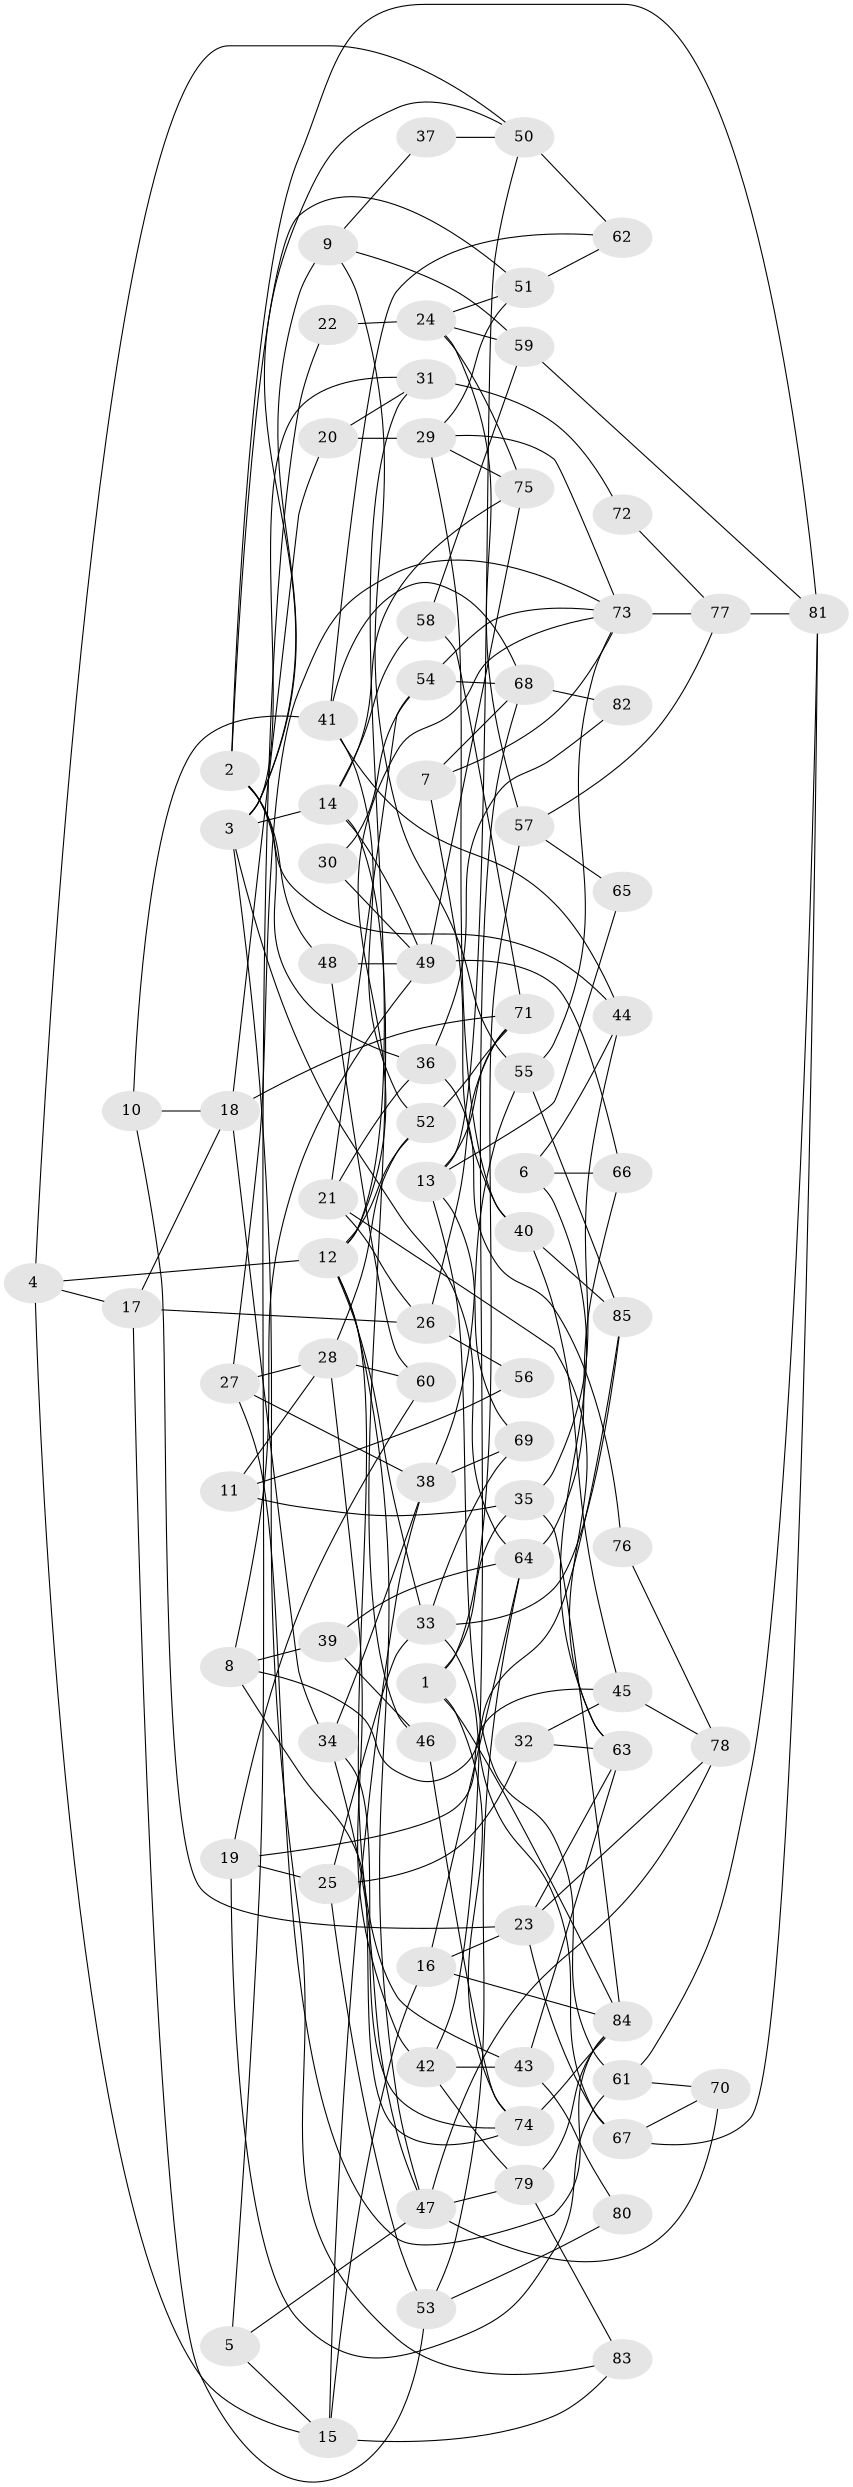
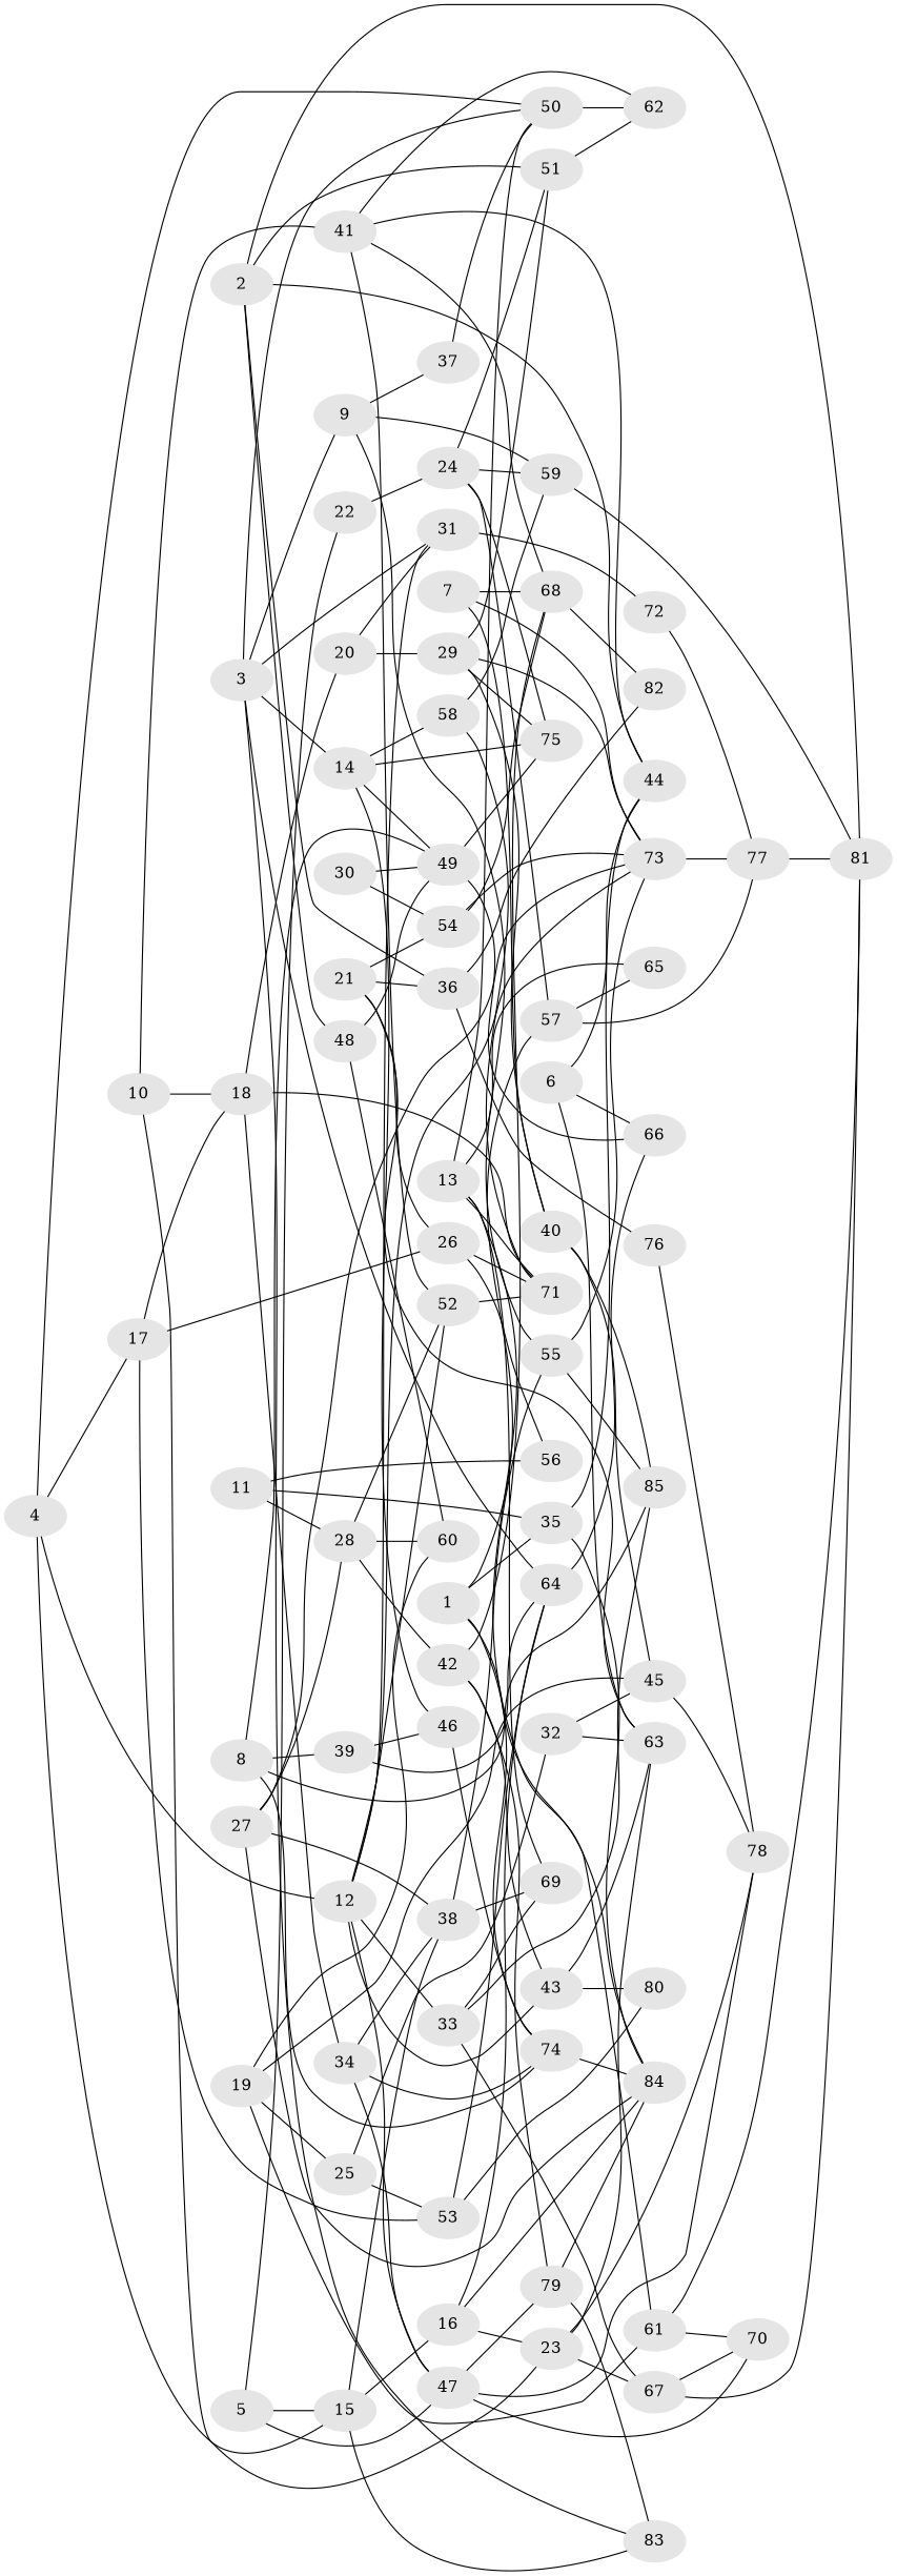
  graph {
    rankdir=LR
    node [color=gray90 style=filled]
    1
    35
    57
    74
    84
    44
    65
    77
    2
    36
    48
    51
    81
    76
    82
    49
    60
    62
    3
    9
    14
    31
    50
    64
    83
    37
    55
    59
    46
    58
    75
    72
    66
    4
    12
    15
    17
    47
    73
    33
    43
    52
    16
    38
    18
    26
    53
    5
    22
    24
    78
    79
    70
    6
    63
    7
    40
    68
    85
    45
    8
    39
    10
    23
    41
    71
    20
    34
    67
    11
    28
    56
    42
    69
    80
    13
    61
    29
    19
    25
    32
    21
    54
    27
    30
    1 -- 35
    1 -- 57
    1 -- 74
    1 -- 84
    35 -- 84
    35 -- 44
    57 -- 65
    57 -- 77
    74 -- 84
    77 -- 81
    2 -- 44
    2 -- 36
    2 -- 48
    2 -- 51
    2 -- 81
    36 -- 76
    36 -- 82
    48 -- 49
    48 -- 60
    51 -- 62
    76 -- 78
    49 -- 75
    49 -- 66
    3 -- 9
    3 -- 14
    3 -- 31
    3 -- 50
    3 -- 64
    3 -- 83
    9 -- 37
    9 -- 55
    9 -- 59
    14 -- 49
    14 -- 46
    14 -- 58
    14 -- 75
    31 -- 72
    50 -- 62
    64 -- 66
    37 -- 50
    55 -- 73
    55 -- 85
    59 -- 81
    46 -- 74
    58 -- 59
    58 -- 71
    72 -- 77
    4 -- 50
    4 -- 12
    4 -- 15
    4 -- 17
    12 -- 31
    12 -- 47
    12 -- 73
    12 -- 33
    12 -- 43
    12 -- 52
    15 -- 83
    15 -- 16
    15 -- 38
    17 -- 18
    17 -- 26
    17 -- 53
    47 -- 78
    47 -- 79
    47 -- 70
    73 -- 77
    33 -- 85
    33 -- 67
    33 -- 69
    43 -- 63
    43 -- 80
    52 -- 71
    16 -- 84
    16 -- 64
    16 -- 23
    38 -- 55
    38 -- 69
    18 -- 71
    18 -- 20
    18 -- 34
    26 -- 71
    26 -- 56
    53 -- 64
    53 -- 80
    5 -- 15
    5 -- 47
    5 -- 22
    22 -- 24
    24 -- 57
    24 -- 51
    24 -- 59
    24 -- 75
    79 -- 84
    79 -- 83
    6 -- 44
    6 -- 66
    6 -- 63
    7 -- 73
    7 -- 40
    7 -- 68
    40 -- 85
    40 -- 45
    68 -- 82
    45 -- 78
    8 -- 74
    8 -- 49
    8 -- 85
    8 -- 39
    39 -- 64
    39 -- 46
    10 -- 18
    10 -- 23
    10 -- 41
    23 -- 78
    23 -- 63
    23 -- 67
    41 -- 44
    41 -- 62
    41 -- 52
    41 -- 68
    20 -- 31
    20 -- 29
    34 -- 74
    34 -- 47
    34 -- 38
    67 -- 81
    67 -- 70
    11 -- 35
    11 -- 28
    11 -- 56
    28 -- 60
    28 -- 52
    28 -- 42
    42 -- 43
    42 -- 79
    42 -- 68
    13 -- 65
    13 -- 50
    13 -- 71
    13 -- 69
    13 -- 61
    61 -- 81
    61 -- 70
    29 -- 51
    29 -- 75
    29 -- 73
    29 -- 40
    19 -- 60
    19 -- 45
    19 -- 61
    19 -- 25
-   25 -- 33
    25 -- 53
    25 -- 32
    32 -- 63
    32 -- 45
    21 -- 36
    21 -- 26
    21 -- 63
    21 -- 54
    54 -- 73
    54 -- 68
    27 -- 84
    27 -- 73
    27 -- 38
    27 -- 28
    30 -- 49
    30 -- 54
  }
